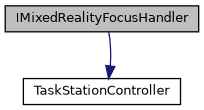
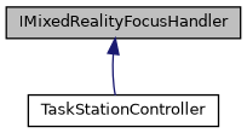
  digraph {
    node [color=black fontname=Helvetica fontsize=10 shape=record style=filled]
    n1 [fillcolor=grey75 fontcolor=black height=0.2 label=IMixedRealityFocusHandler width=0.4]
    n2 [fillcolor=white height=0.2 label=TaskStationController width=0.4]
-   n2 -> n1 [color=midnightblue dir=back fontname=Helvetica fontsize=10 labelfontname=Helvetica labelfontsize=10 style=solid]
+   n1 -> n2 [color=midnightblue dir=back fontname=Helvetica fontsize=10 labelfontname=Helvetica labelfontsize=10 style=solid]
  }
